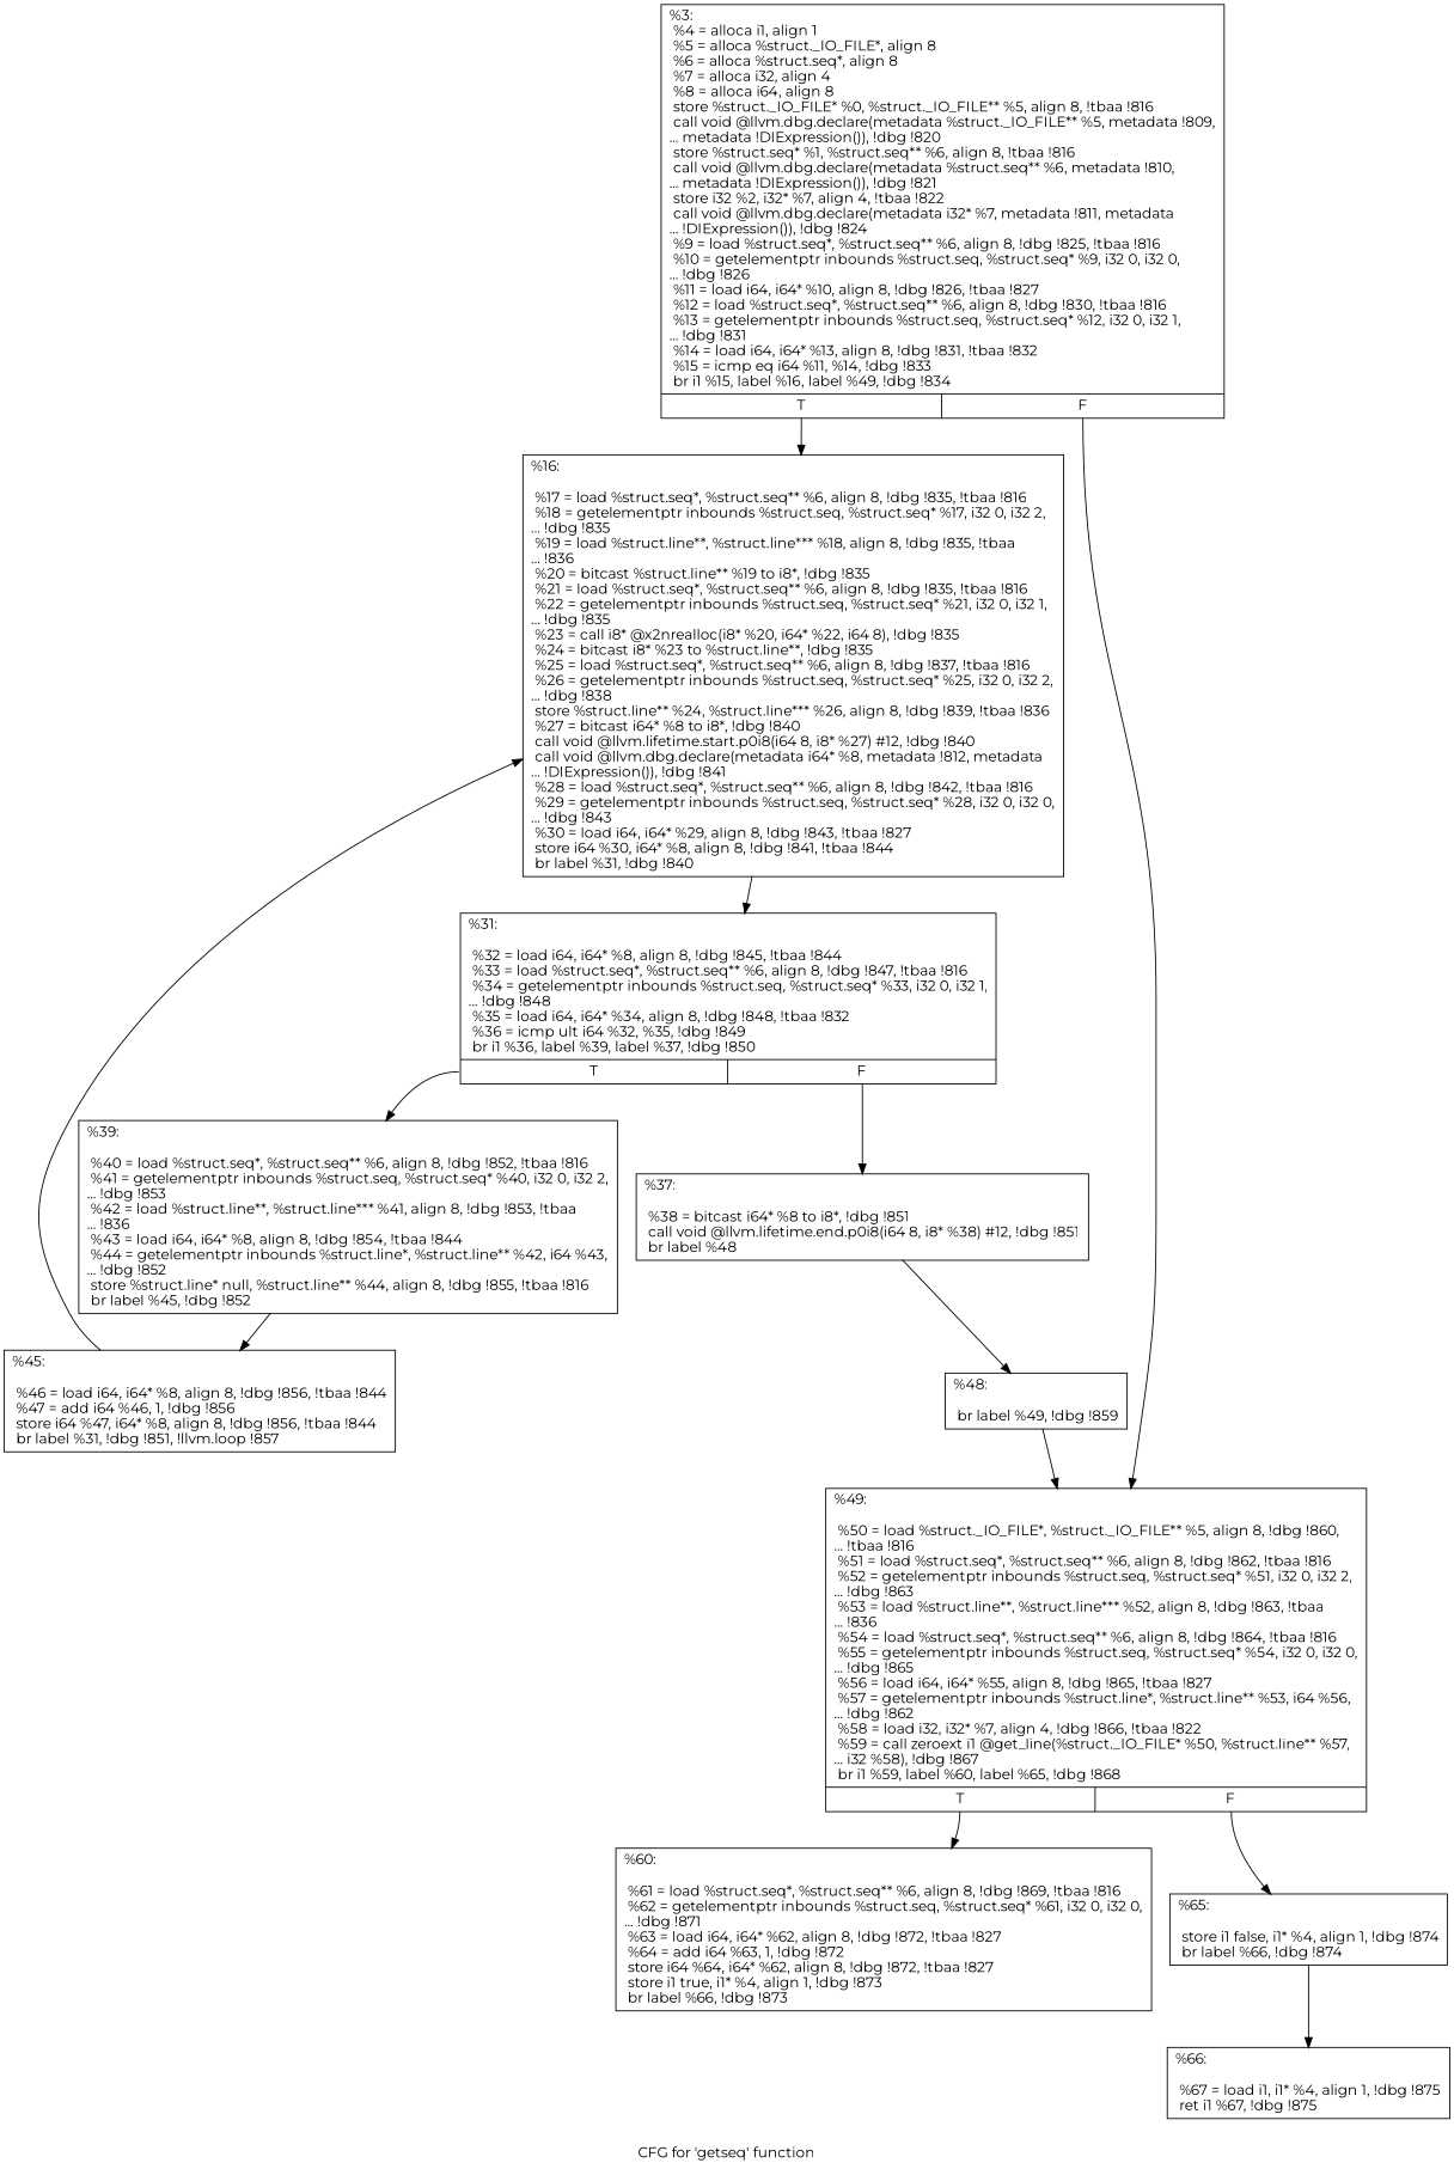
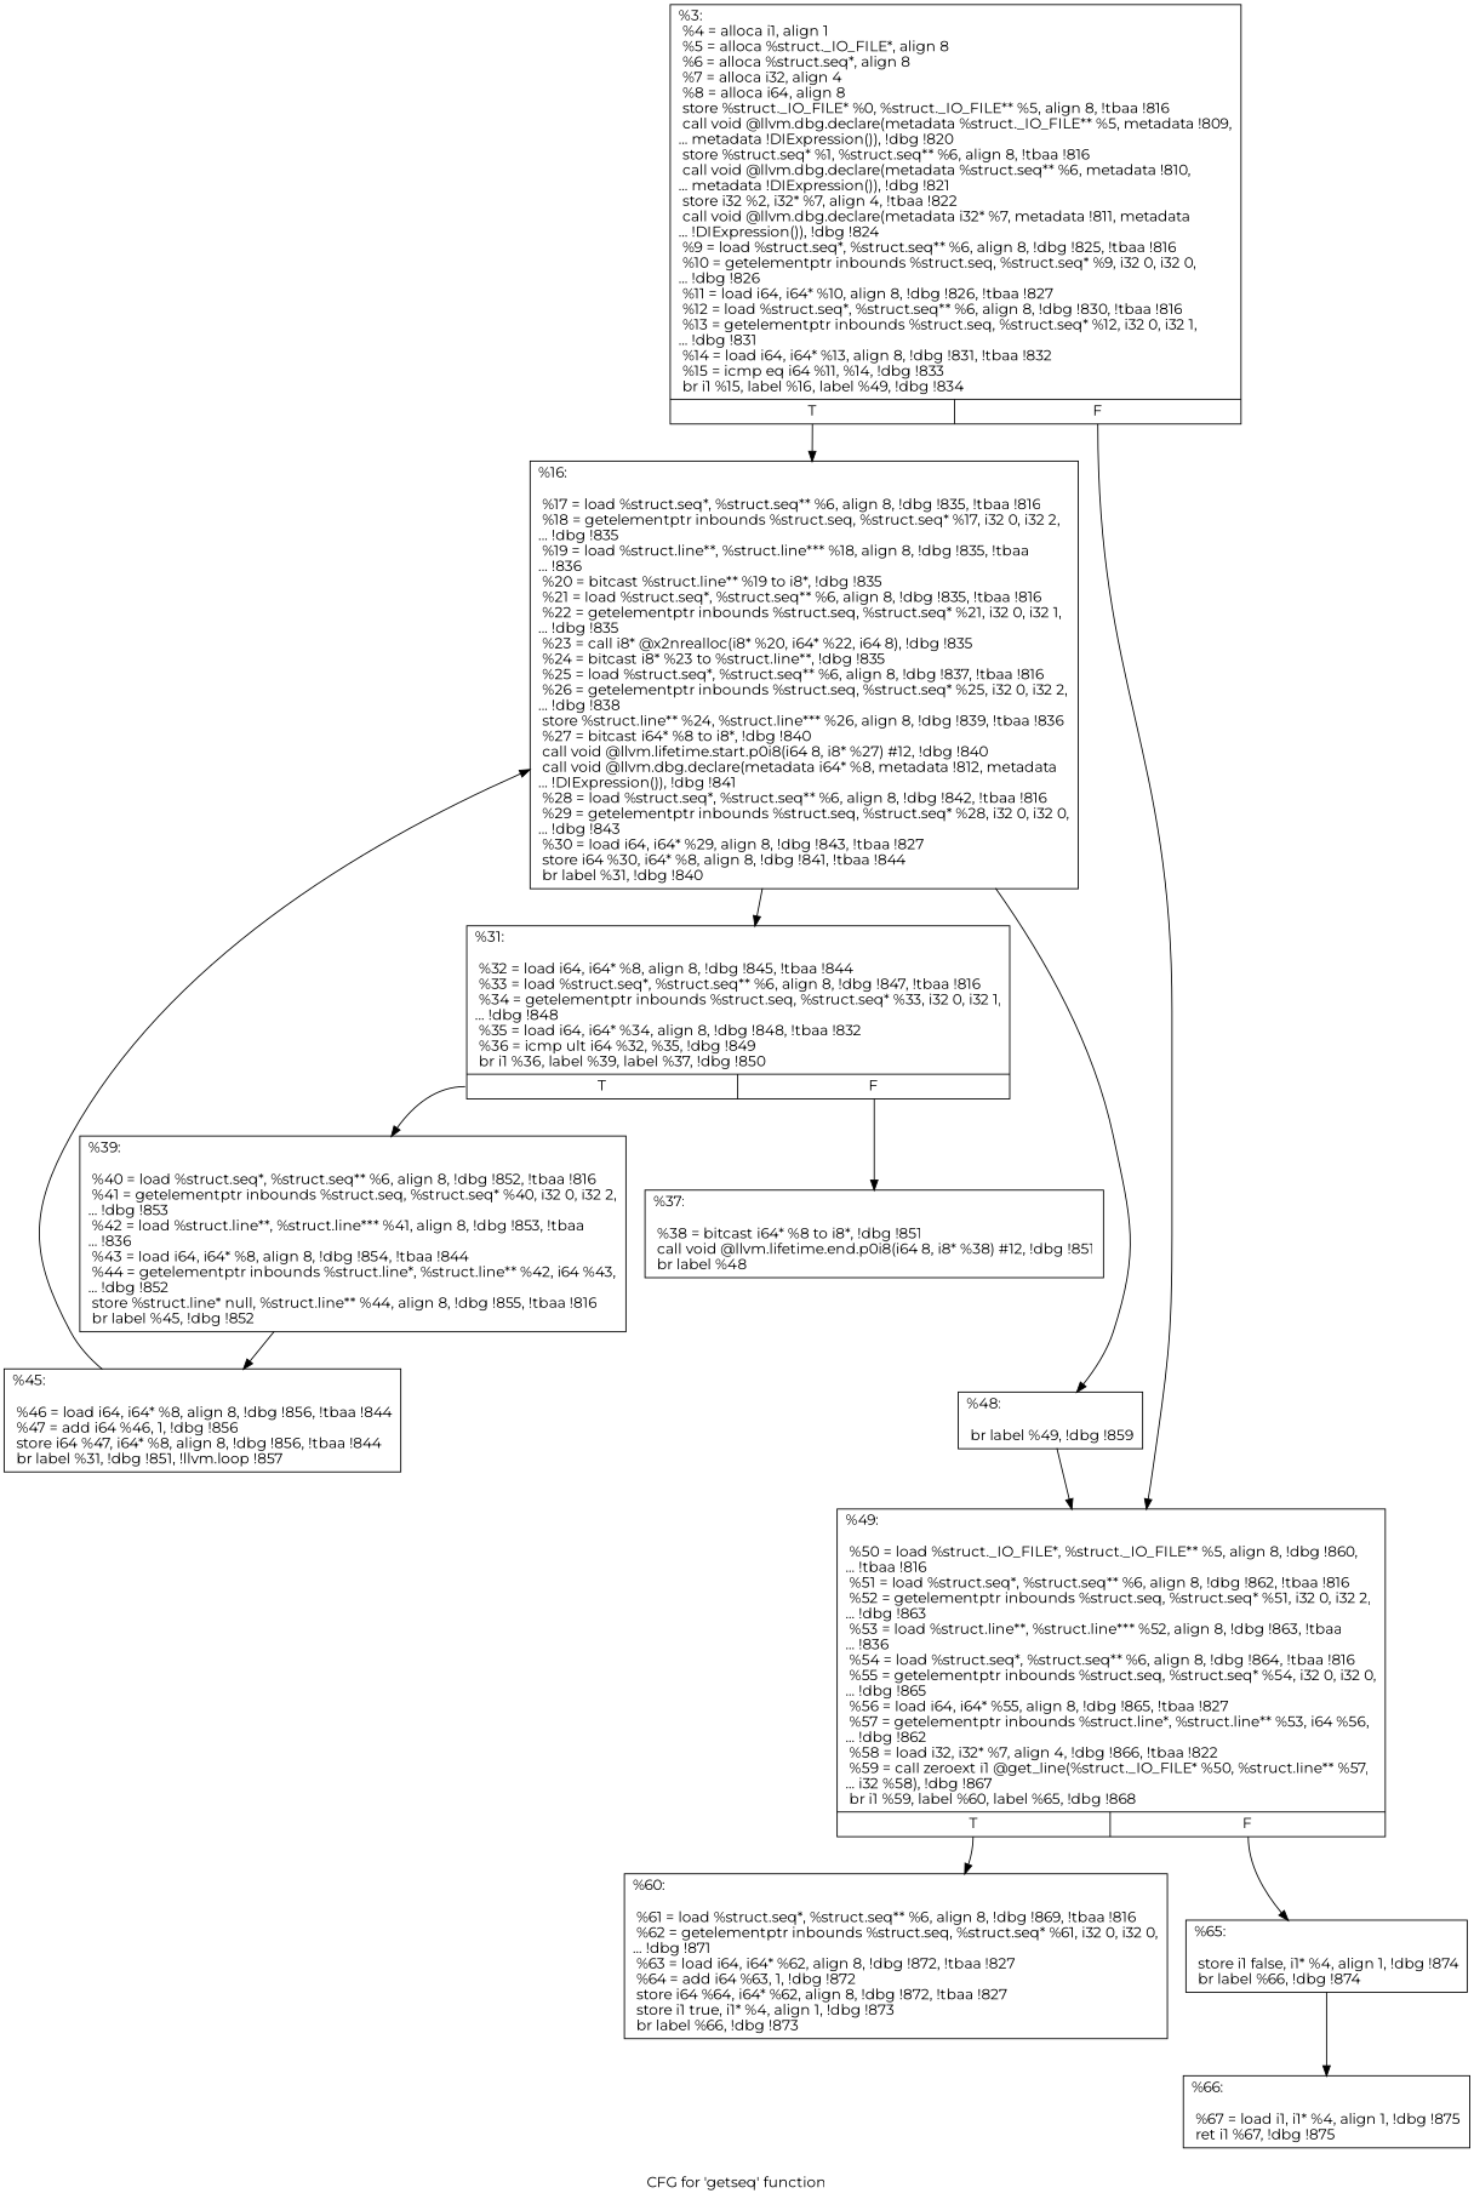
  digraph {
    fontname=Montserrat
    label="CFG for 'getseq' function"
    node [fontname=Montserrat shape=record]
    edge [fontname=Montserrat]
    n1 [label="{%3:\l  %4 = alloca i1, align 1\l  %5 = alloca %struct._IO_FILE*, align 8\l  %6 = alloca %struct.seq*, align 8\l  %7 = alloca i32, align 4\l  %8 = alloca i64, align 8\l  store %struct._IO_FILE* %0, %struct._IO_FILE** %5, align 8, !tbaa !816\l  call void @llvm.dbg.declare(metadata %struct._IO_FILE** %5, metadata !809,\l... metadata !DIExpression()), !dbg !820\l  store %struct.seq* %1, %struct.seq** %6, align 8, !tbaa !816\l  call void @llvm.dbg.declare(metadata %struct.seq** %6, metadata !810,\l... metadata !DIExpression()), !dbg !821\l  store i32 %2, i32* %7, align 4, !tbaa !822\l  call void @llvm.dbg.declare(metadata i32* %7, metadata !811, metadata\l... !DIExpression()), !dbg !824\l  %9 = load %struct.seq*, %struct.seq** %6, align 8, !dbg !825, !tbaa !816\l  %10 = getelementptr inbounds %struct.seq, %struct.seq* %9, i32 0, i32 0,\l... !dbg !826\l  %11 = load i64, i64* %10, align 8, !dbg !826, !tbaa !827\l  %12 = load %struct.seq*, %struct.seq** %6, align 8, !dbg !830, !tbaa !816\l  %13 = getelementptr inbounds %struct.seq, %struct.seq* %12, i32 0, i32 1,\l... !dbg !831\l  %14 = load i64, i64* %13, align 8, !dbg !831, !tbaa !832\l  %15 = icmp eq i64 %11, %14, !dbg !833\l  br i1 %15, label %16, label %49, !dbg !834\l|{<s0>T|<s1>F}}"]
    n2 [label="{%16:\l\l  %17 = load %struct.seq*, %struct.seq** %6, align 8, !dbg !835, !tbaa !816\l  %18 = getelementptr inbounds %struct.seq, %struct.seq* %17, i32 0, i32 2,\l... !dbg !835\l  %19 = load %struct.line**, %struct.line*** %18, align 8, !dbg !835, !tbaa\l... !836\l  %20 = bitcast %struct.line** %19 to i8*, !dbg !835\l  %21 = load %struct.seq*, %struct.seq** %6, align 8, !dbg !835, !tbaa !816\l  %22 = getelementptr inbounds %struct.seq, %struct.seq* %21, i32 0, i32 1,\l... !dbg !835\l  %23 = call i8* @x2nrealloc(i8* %20, i64* %22, i64 8), !dbg !835\l  %24 = bitcast i8* %23 to %struct.line**, !dbg !835\l  %25 = load %struct.seq*, %struct.seq** %6, align 8, !dbg !837, !tbaa !816\l  %26 = getelementptr inbounds %struct.seq, %struct.seq* %25, i32 0, i32 2,\l... !dbg !838\l  store %struct.line** %24, %struct.line*** %26, align 8, !dbg !839, !tbaa !836\l  %27 = bitcast i64* %8 to i8*, !dbg !840\l  call void @llvm.lifetime.start.p0i8(i64 8, i8* %27) #12, !dbg !840\l  call void @llvm.dbg.declare(metadata i64* %8, metadata !812, metadata\l... !DIExpression()), !dbg !841\l  %28 = load %struct.seq*, %struct.seq** %6, align 8, !dbg !842, !tbaa !816\l  %29 = getelementptr inbounds %struct.seq, %struct.seq* %28, i32 0, i32 0,\l... !dbg !843\l  %30 = load i64, i64* %29, align 8, !dbg !843, !tbaa !827\l  store i64 %30, i64* %8, align 8, !dbg !841, !tbaa !844\l  br label %31, !dbg !840\l}"]
    n3 [label="{%49:\l\l  %50 = load %struct._IO_FILE*, %struct._IO_FILE** %5, align 8, !dbg !860,\l... !tbaa !816\l  %51 = load %struct.seq*, %struct.seq** %6, align 8, !dbg !862, !tbaa !816\l  %52 = getelementptr inbounds %struct.seq, %struct.seq* %51, i32 0, i32 2,\l... !dbg !863\l  %53 = load %struct.line**, %struct.line*** %52, align 8, !dbg !863, !tbaa\l... !836\l  %54 = load %struct.seq*, %struct.seq** %6, align 8, !dbg !864, !tbaa !816\l  %55 = getelementptr inbounds %struct.seq, %struct.seq* %54, i32 0, i32 0,\l... !dbg !865\l  %56 = load i64, i64* %55, align 8, !dbg !865, !tbaa !827\l  %57 = getelementptr inbounds %struct.line*, %struct.line** %53, i64 %56,\l... !dbg !862\l  %58 = load i32, i32* %7, align 4, !dbg !866, !tbaa !822\l  %59 = call zeroext i1 @get_line(%struct._IO_FILE* %50, %struct.line** %57,\l... i32 %58), !dbg !867\l  br i1 %59, label %60, label %65, !dbg !868\l|{<s0>T|<s1>F}}"]
    n4 [label="{%31:\l\l  %32 = load i64, i64* %8, align 8, !dbg !845, !tbaa !844\l  %33 = load %struct.seq*, %struct.seq** %6, align 8, !dbg !847, !tbaa !816\l  %34 = getelementptr inbounds %struct.seq, %struct.seq* %33, i32 0, i32 1,\l... !dbg !848\l  %35 = load i64, i64* %34, align 8, !dbg !848, !tbaa !832\l  %36 = icmp ult i64 %32, %35, !dbg !849\l  br i1 %36, label %39, label %37, !dbg !850\l|{<s0>T|<s1>F}}"]
    n5 [label="{%60:\l\l  %61 = load %struct.seq*, %struct.seq** %6, align 8, !dbg !869, !tbaa !816\l  %62 = getelementptr inbounds %struct.seq, %struct.seq* %61, i32 0, i32 0,\l... !dbg !871\l  %63 = load i64, i64* %62, align 8, !dbg !872, !tbaa !827\l  %64 = add i64 %63, 1, !dbg !872\l  store i64 %64, i64* %62, align 8, !dbg !872, !tbaa !827\l  store i1 true, i1* %4, align 1, !dbg !873\l  br label %66, !dbg !873\l}"]
    n6 [label="{%65:\l\l  store i1 false, i1* %4, align 1, !dbg !874\l  br label %66, !dbg !874\l}"]
    n7 [label="{%39:\l\l  %40 = load %struct.seq*, %struct.seq** %6, align 8, !dbg !852, !tbaa !816\l  %41 = getelementptr inbounds %struct.seq, %struct.seq* %40, i32 0, i32 2,\l... !dbg !853\l  %42 = load %struct.line**, %struct.line*** %41, align 8, !dbg !853, !tbaa\l... !836\l  %43 = load i64, i64* %8, align 8, !dbg !854, !tbaa !844\l  %44 = getelementptr inbounds %struct.line*, %struct.line** %42, i64 %43,\l... !dbg !852\l  store %struct.line* null, %struct.line** %44, align 8, !dbg !855, !tbaa !816\l  br label %45, !dbg !852\l}"]
    n8 [label="{%37:\l\l  %38 = bitcast i64* %8 to i8*, !dbg !851\l  call void @llvm.lifetime.end.p0i8(i64 8, i8* %38) #12, !dbg !851\l  br label %48\l}"]
    n9 [label="{%66:\l\l  %67 = load i1, i1* %4, align 1, !dbg !875\l  ret i1 %67, !dbg !875\l}"]
    n10 [label="{%45:\l\l  %46 = load i64, i64* %8, align 8, !dbg !856, !tbaa !844\l  %47 = add i64 %46, 1, !dbg !856\l  store i64 %47, i64* %8, align 8, !dbg !856, !tbaa !844\l  br label %31, !dbg !851, !llvm.loop !857\l}"]
    n11 [label="{%48:\l\l  br label %49, !dbg !859\l}"]
    n1 -> n2 [tailport=s0]
    n1 -> n3 [tailport=s1]
    n2 -> n4
    n3 -> n5 [tailport=s0]
    n3 -> n6 [tailport=s1]
    n4 -> n7 [tailport=s0]
    n4 -> n8 [tailport=s1]
    n6 -> n9
    n7 -> n10
-   n8 -> n11
+   n2 -> n11
    n10 -> n2
    n11 -> n3
  }
